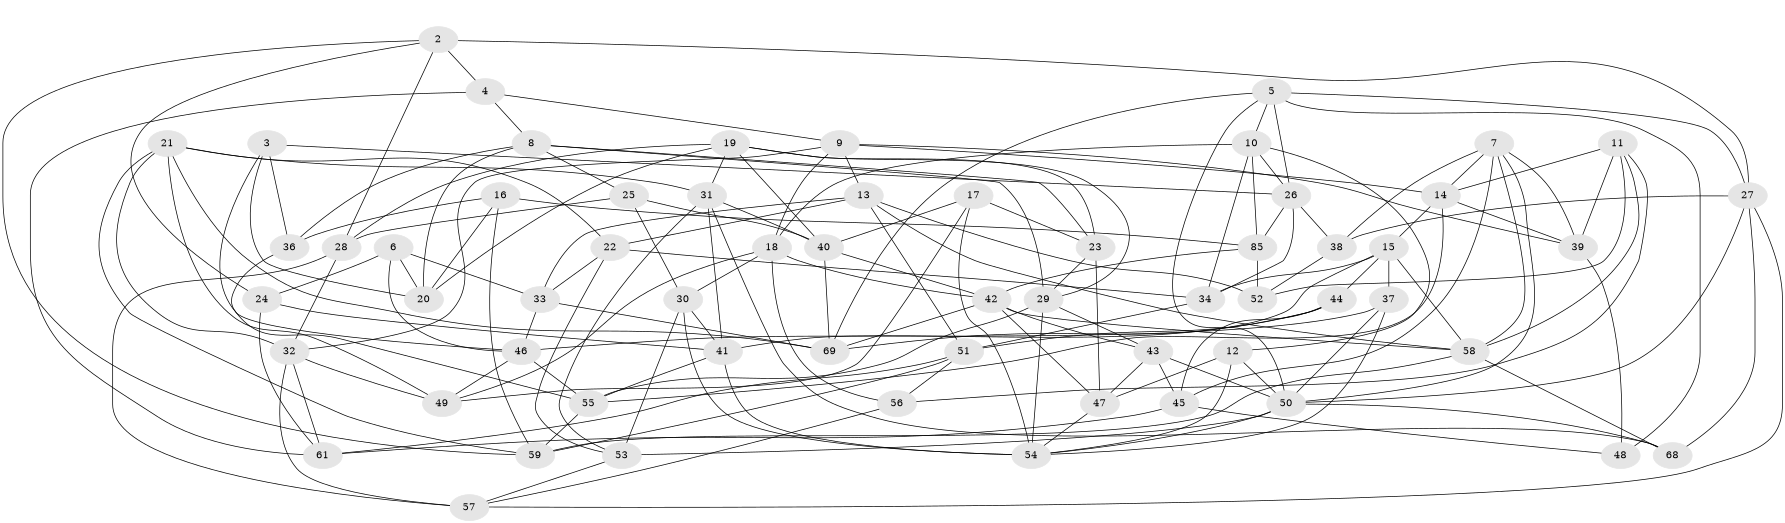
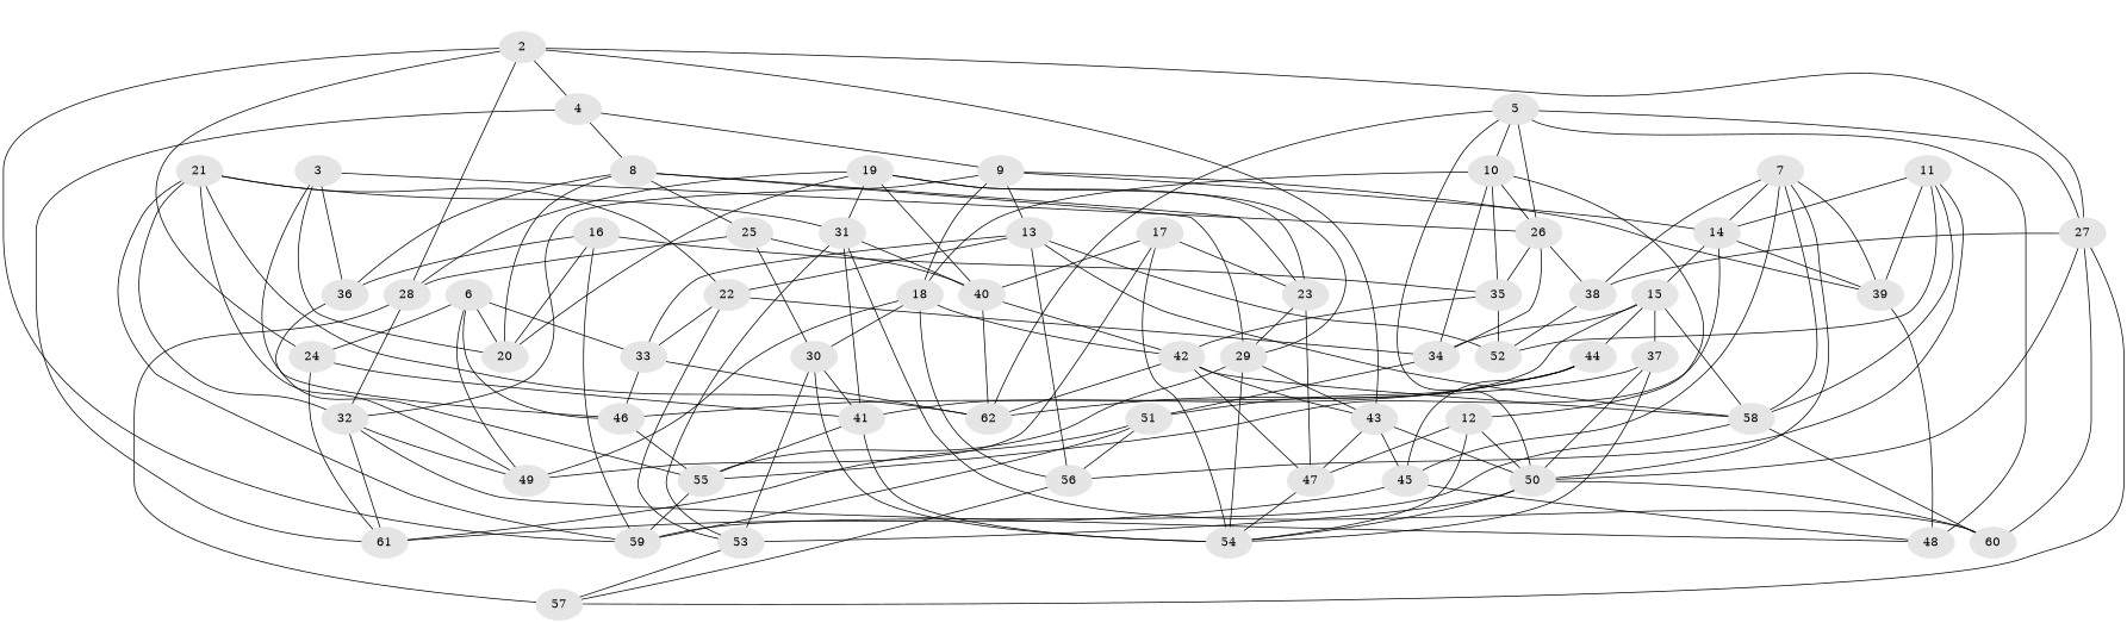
  graph {
    node [color=gray90 style=filled]
    edge [weight=1.0]
    17
    49
    23
    54
    40
    33
-   62 [label=69]
+   62
    46
    2
    4
    24
    27
    28
    43
    59
    8
    9
    61
    41
    50
    38
    57
-   60 [label=68]
+   60
    32
    45
    47
    3
    20
    26
    36
    34
-   35 [label=85]
+   35
    55
    25
    29
    14
    39
    13
    18
    5
    10
    48
    12
    53
    6
    7
    58
    15
    52
    30
    22
    51
    56
    42
    11
    37
    44
    16
    19
    31
    21
    17 -- 49 [weight=2.0]
    17 -- 23
    17 -- 54
    17 -- 40
    23 -- 47
    23 -- 29
    40 -- 62
    40 -- 42
    33 -- 62
    33 -- 46 [weight=2.0]
    46 -- 55
    2 -- 4
    2 -- 24
    2 -- 27
    2 -- 28
+   2 -- 43
    2 -- 59
    4 -- 8
    4 -- 9
    4 -- 61
    24 -- 61 [weight=2.0]
    24 -- 41
    27 -- 50
    27 -- 38
    27 -- 57
    27 -- 60
    28 -- 57 [weight=2.0]
    28 -- 32
    43 -- 50
    43 -- 45
    43 -- 47
    8 -- 23
    8 -- 20
    8 -- 36
    8 -- 25
    8 -- 29
    9 -- 32
    9 -- 14
    9 -- 39
    9 -- 13
    9 -- 18
    41 -- 54
    41 -- 55
    50 -- 54
    50 -- 60
    50 -- 53 [weight=2.0]
    38 -- 52
    32 -- 49
    32 -- 61
-   32 -- 57
+   32 -- 48
    45 -- 61
    45 -- 48
    47 -- 54
    3 -- 46
    3 -- 20
    3 -- 26
    3 -- 36
    26 -- 38
    26 -- 34
    26 -- 35
    36 -- 55
    34 -- 51
    35 -- 52 [weight=2.0]
    35 -- 42
    55 -- 59
    25 -- 40
    25 -- 28
    25 -- 30
    29 -- 54
    29 -- 43
    29 -- 55
    14 -- 55
    14 -- 39
    14 -- 15
    39 -- 48 [weight=2.0]
    13 -- 33
    13 -- 58
    13 -- 52
    13 -- 22
-   13 -- 51
+   13 -- 56
    18 -- 49
    18 -- 30
    18 -- 56
    18 -- 42
    5 -- 62
    5 -- 27
    5 -- 50
    5 -- 26
    5 -- 10
    5 -- 48
    10 -- 26
    10 -- 34
    10 -- 35
    10 -- 18
    10 -- 12
    12 -- 54
    12 -- 50
    12 -- 47
    53 -- 57
-   46 -- 49
+   6 -- 49
    6 -- 33
    6 -- 46
    6 -- 24 [weight=2.0]
    6 -- 20
    7 -- 50
    7 -- 38
    7 -- 45
    7 -- 14
    7 -- 39
    7 -- 58
    58 -- 59
    58 -- 60
    15 -- 41
    15 -- 34
    15 -- 58
    15 -- 37
    15 -- 44
    30 -- 54 [weight=2.0]
    30 -- 41
    30 -- 53
    22 -- 33
    22 -- 34 [weight=2.0]
    22 -- 53
    51 -- 59
    51 -- 61
    51 -- 56
    56 -- 57
    42 -- 62 [weight=2.0]
    42 -- 43
    42 -- 47 [weight=2.0]
    42 -- 58
    11 -- 14
    11 -- 39
    11 -- 58
    11 -- 52 [weight=2.0]
    11 -- 56
    37 -- 54
    37 -- 46
    37 -- 50
    44 -- 62
    44 -- 45 [weight=2.0]
    44 -- 51
    16 -- 59
    16 -- 20
    16 -- 36
    16 -- 35
    19 -- 23
    19 -- 40
    19 -- 28
    19 -- 20
    19 -- 29
    19 -- 31
    31 -- 40
    31 -- 41
    31 -- 60
    31 -- 53
    21 -- 49
    21 -- 62
    21 -- 59
    21 -- 32
    21 -- 22
    21 -- 31
  }
